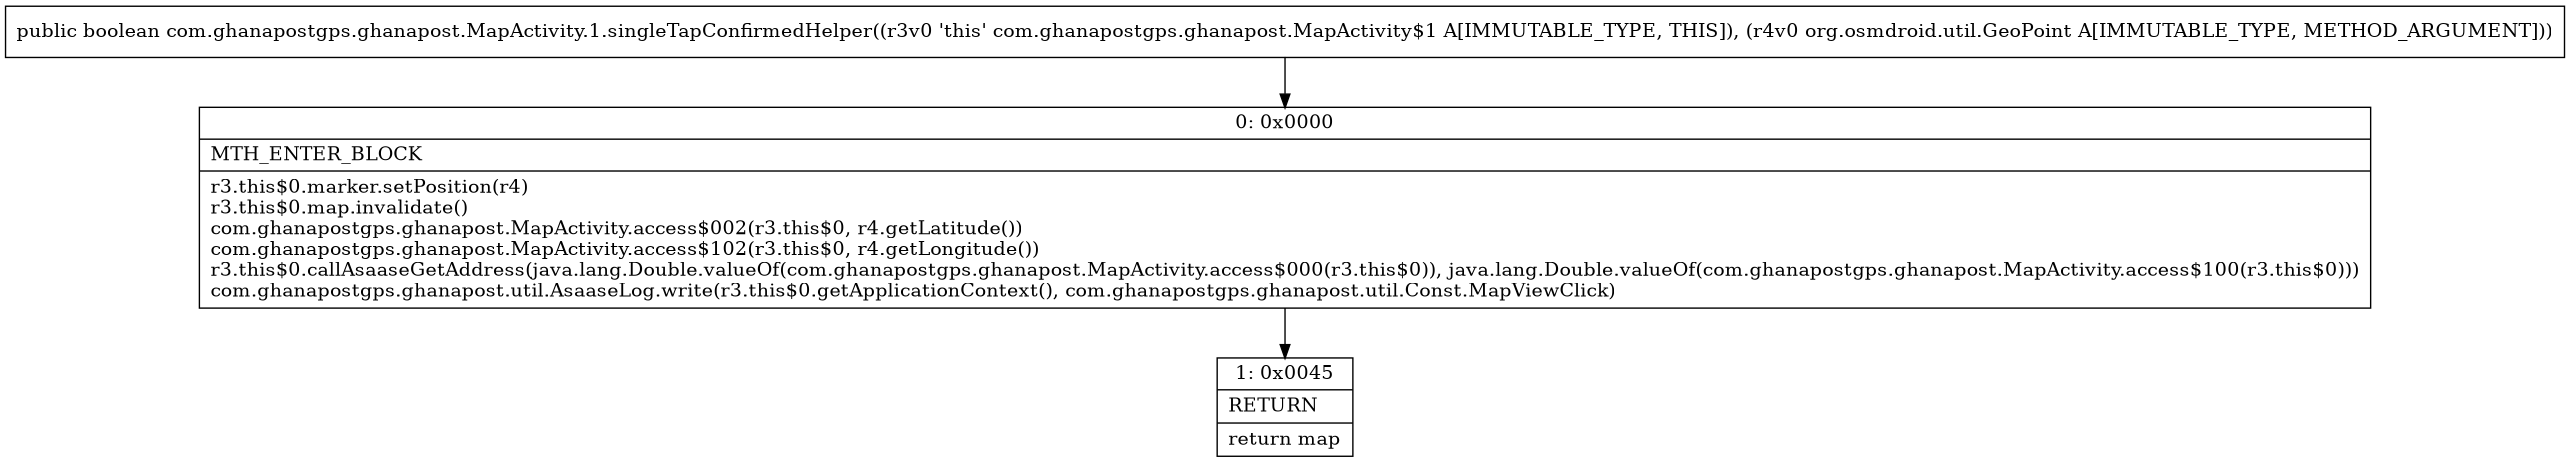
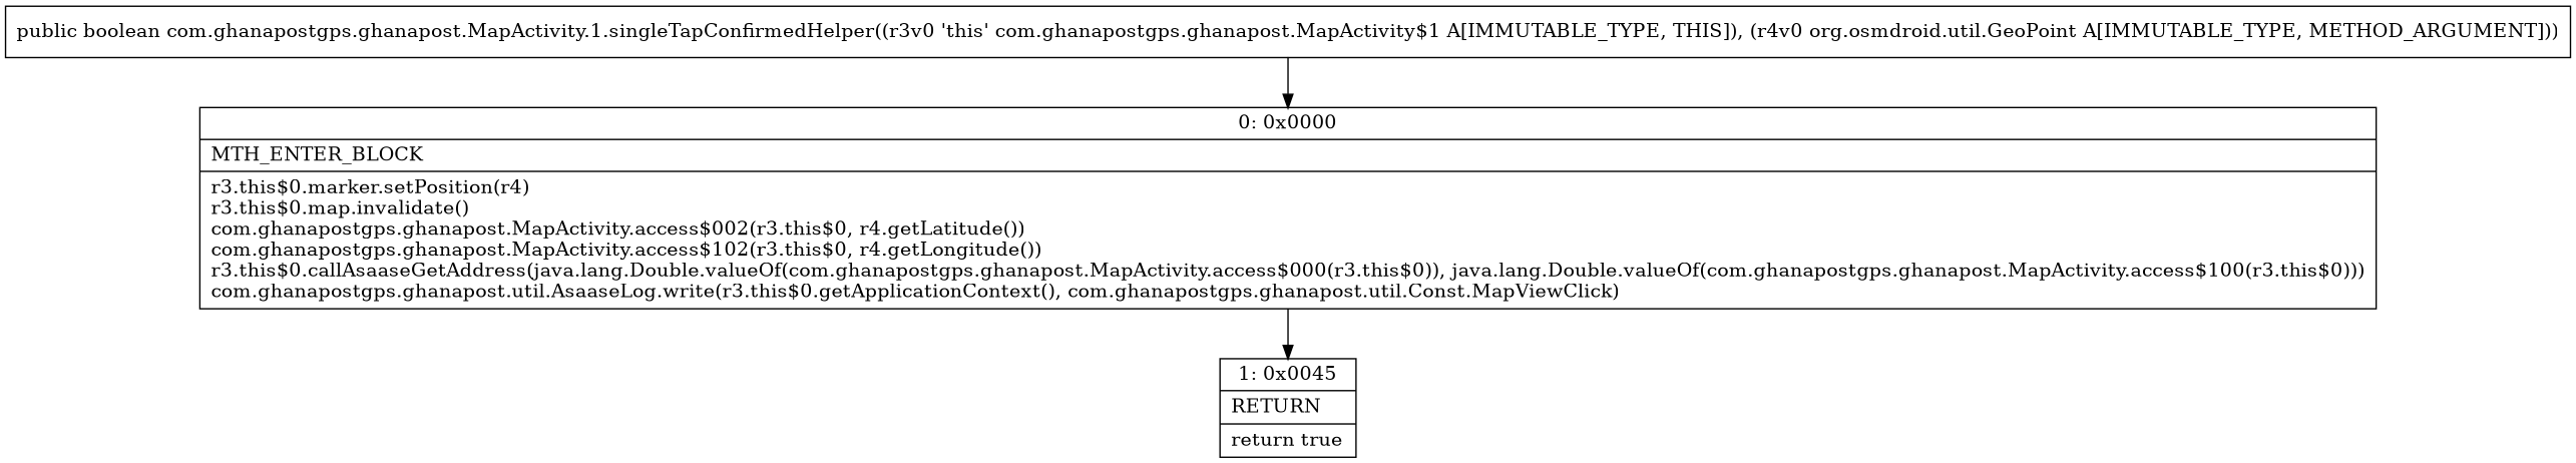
  digraph {
    node [shape=record]
    n1 [label="{0\:\ 0x0000|MTH_ENTER_BLOCK\l|r3.this$0.marker.setPosition(r4)\lr3.this$0.map.invalidate()\lcom.ghanapostgps.ghanapost.MapActivity.access$002(r3.this$0, r4.getLatitude())\lcom.ghanapostgps.ghanapost.MapActivity.access$102(r3.this$0, r4.getLongitude())\lr3.this$0.callAsaaseGetAddress(java.lang.Double.valueOf(com.ghanapostgps.ghanapost.MapActivity.access$000(r3.this$0)), java.lang.Double.valueOf(com.ghanapostgps.ghanapost.MapActivity.access$100(r3.this$0)))\lcom.ghanapostgps.ghanapost.util.AsaaseLog.write(r3.this$0.getApplicationContext(), com.ghanapostgps.ghanapost.util.Const.MapViewClick)\l}"]
-   n2 [label="{1\:\ 0x0045|RETURN\l|return map\l}"]
+   n2 [label="{1\:\ 0x0045|RETURN\l|return true\l}"]
    n3 [label="{public boolean com.ghanapostgps.ghanapost.MapActivity.1.singleTapConfirmedHelper((r3v0 'this' com.ghanapostgps.ghanapost.MapActivity$1 A[IMMUTABLE_TYPE, THIS]), (r4v0 org.osmdroid.util.GeoPoint A[IMMUTABLE_TYPE, METHOD_ARGUMENT])) }"]
    n1 -> n2
    n3 -> n1
  }
